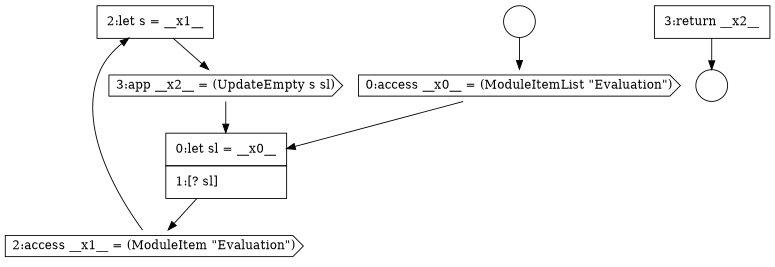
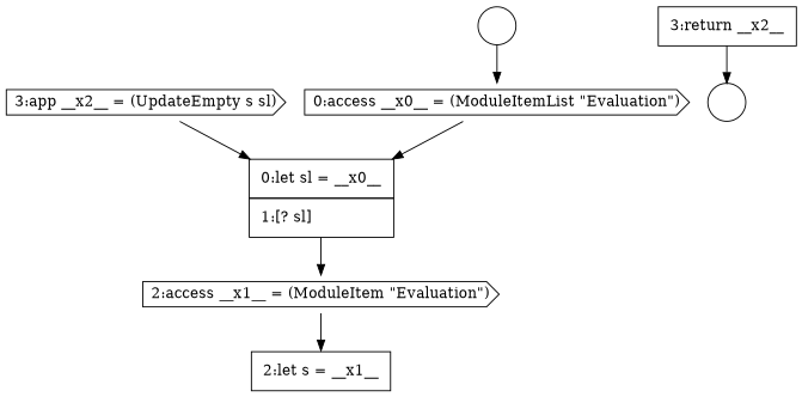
  digraph {
    node [color=black fillcolor=white shape=none style=filled]
    edge [color=black]
    n1 [label=<<font color="black">     <table border="0" cellborder="1" cellspacing="0" cellpadding="10">       <tr><td align="left">2:let s = __x1__</td></tr>     </table>   </font>> margin=0]
    n2 [label=<<font color="black">3:app __x2__ = (UpdateEmpty s sl)</font>> shape=cds]
    n3 [label=<<font color="black">     <table border="0" cellborder="1" cellspacing="0" cellpadding="10">       <tr><td align="left">0:let sl = __x0__</td></tr>       <tr><td align="left">1:[? sl]</td></tr>     </table>   </font>> margin=0]
    n4 [label=" " shape=circle]
    n5 [label=<<font color="black">2:access __x1__ = (ModuleItem &quot;Evaluation&quot;)</font>> shape=cds]
    n6 [label=<<font color="black">0:access __x0__ = (ModuleItemList &quot;Evaluation&quot;)</font>> shape=cds]
    n7 [label=<<font color="black">     <table border="0" cellborder="1" cellspacing="0" cellpadding="10">       <tr><td align="left">3:return __x2__</td></tr>     </table>   </font>> margin=0]
    n8 [label=" " shape=circle]
-   n1 -> n2
    n2 -> n3
    n3 -> n5
    n5 -> n1
    n6 -> n3
    n7 -> n4
    n8 -> n6
  }
